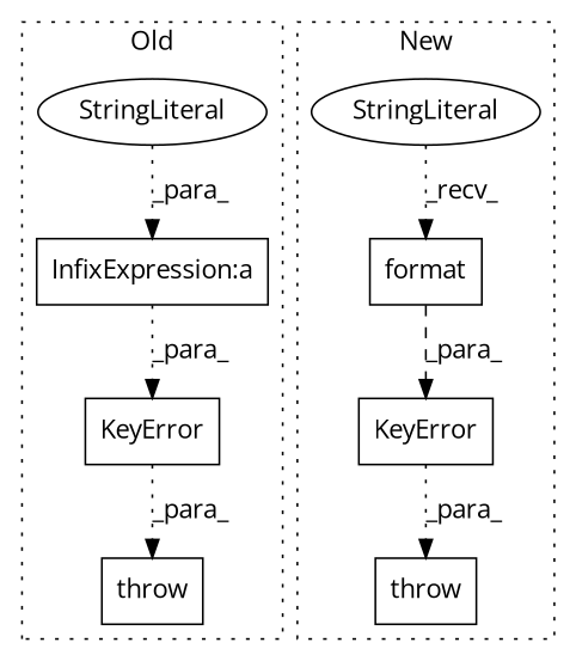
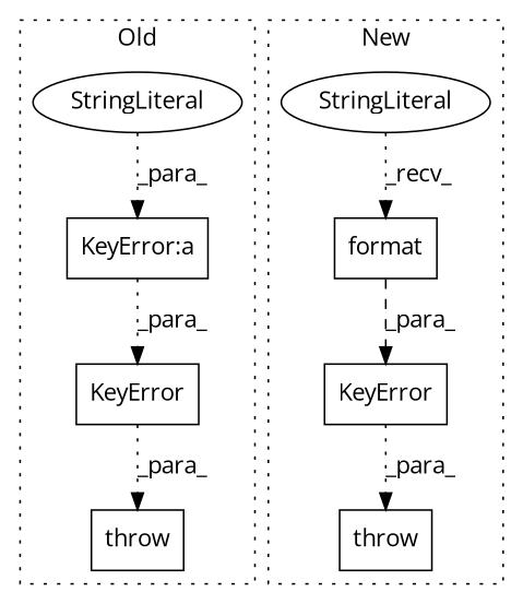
  digraph {
    fontname="Open Sans"
    node [a=32 l="9,1" s=3991 shape=box fontname="Open Sans"]
    edge [style=dotted fontname="Open Sans"]
    n1 [label=KeyError s="3997,4058"]
    n2 [a=53 l=6 label=throw]
-   n3 [a=27 l=3 label="InfixExpression:a" s=4049]
+   n3 [a=27 l=3 label="KeyError:a" s=4049]
    n4 [a=45 l=43 label=StringLiteral s=4006 shape=ellipse]
    n5 [a=53 l=6 label=throw]
    n6 [label=KeyError s="3997,4127"]
    n7 [l="7,1" label=format s="4092,4126"]
    n8 [a=45 l=85 label=StringLiteral s=4006 shape=ellipse]
    subgraph cluster_1 {
      label=Old
      style=dotted
      n1
      n2
      n3
      n4
    }
    subgraph cluster_2 {
      label=New
      style=dotted
      n5
      n6
      n7
      n8
    }
    n1 -> n2 [label=_para_]
    n3 -> n1 [label=_para_]
    n4 -> n3 [label=_para_]
    n6 -> n5 [label=_para_]
    n7 -> n6 [label=_para_ style=dashed]
    n8 -> n7 [label=_recv_]
  }
